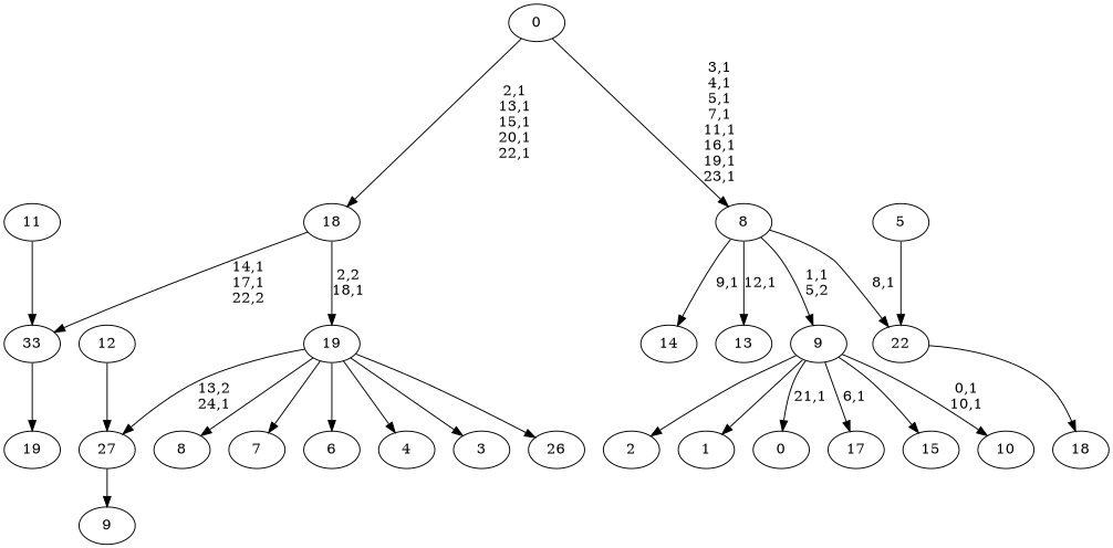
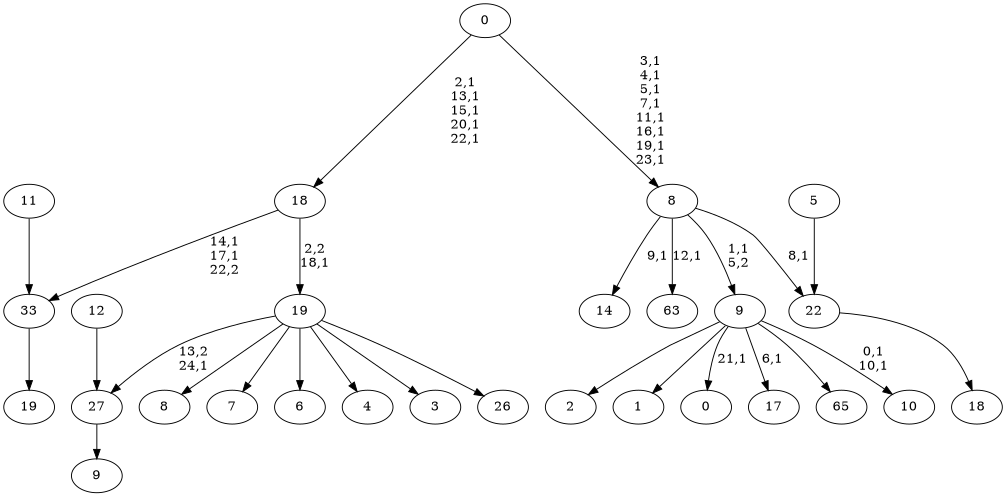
  digraph {
    n1 [label=19]
    n2 [label=18]
    n3 [label=17]
    n4 [label=26]
-   n5 [label=15]
+   n5 [label=65]
    n6 [label=14]
-   n7 [label=13]
+   n7 [label=63]
    n8 [label=12]
    27
    n10 [label=11]
    33
    n12 [label=10]
    n13 [label=9]
    n14 [label=8]
    n15 [label=7]
    n16 [label=6]
    n17 [label=5]
    22
    n19 [label=4]
    n20 [label=3]
    19
    18
    n23 [label=2]
    n24 [label=1]
    n25 [label=0]
    9
    8
    0
    n8 -> 27
    27 -> n13
    n10 -> 33
    33 -> n1
    n17 -> 22
    22 -> n2
    19 -> n4
    19 -> 27 [label="13,2\n24,1"]
    19 -> n14
    19 -> n15
    19 -> n16
    19 -> n19
    19 -> n20
    18 -> 33 [label="14,1\n17,1\n22,2"]
    18 -> 19 [label="2,2\n18,1"]
    9 -> n3 [label="6,1"]
    9 -> n5
    9 -> n12 [label="0,1\n10,1"]
    9 -> n23
    9 -> n24
    9 -> n25 [label="21,1"]
    8 -> n6 [label="9,1"]
    8 -> n7 [label="12,1"]
    8 -> 22 [label="8,1"]
    8 -> 9 [label="1,1\n5,2"]
    0 -> 18 [label="2,1\n13,1\n15,1\n20,1\n22,1"]
    0 -> 8 [label="3,1\n4,1\n5,1\n7,1\n11,1\n16,1\n19,1\n23,1"]
  }
